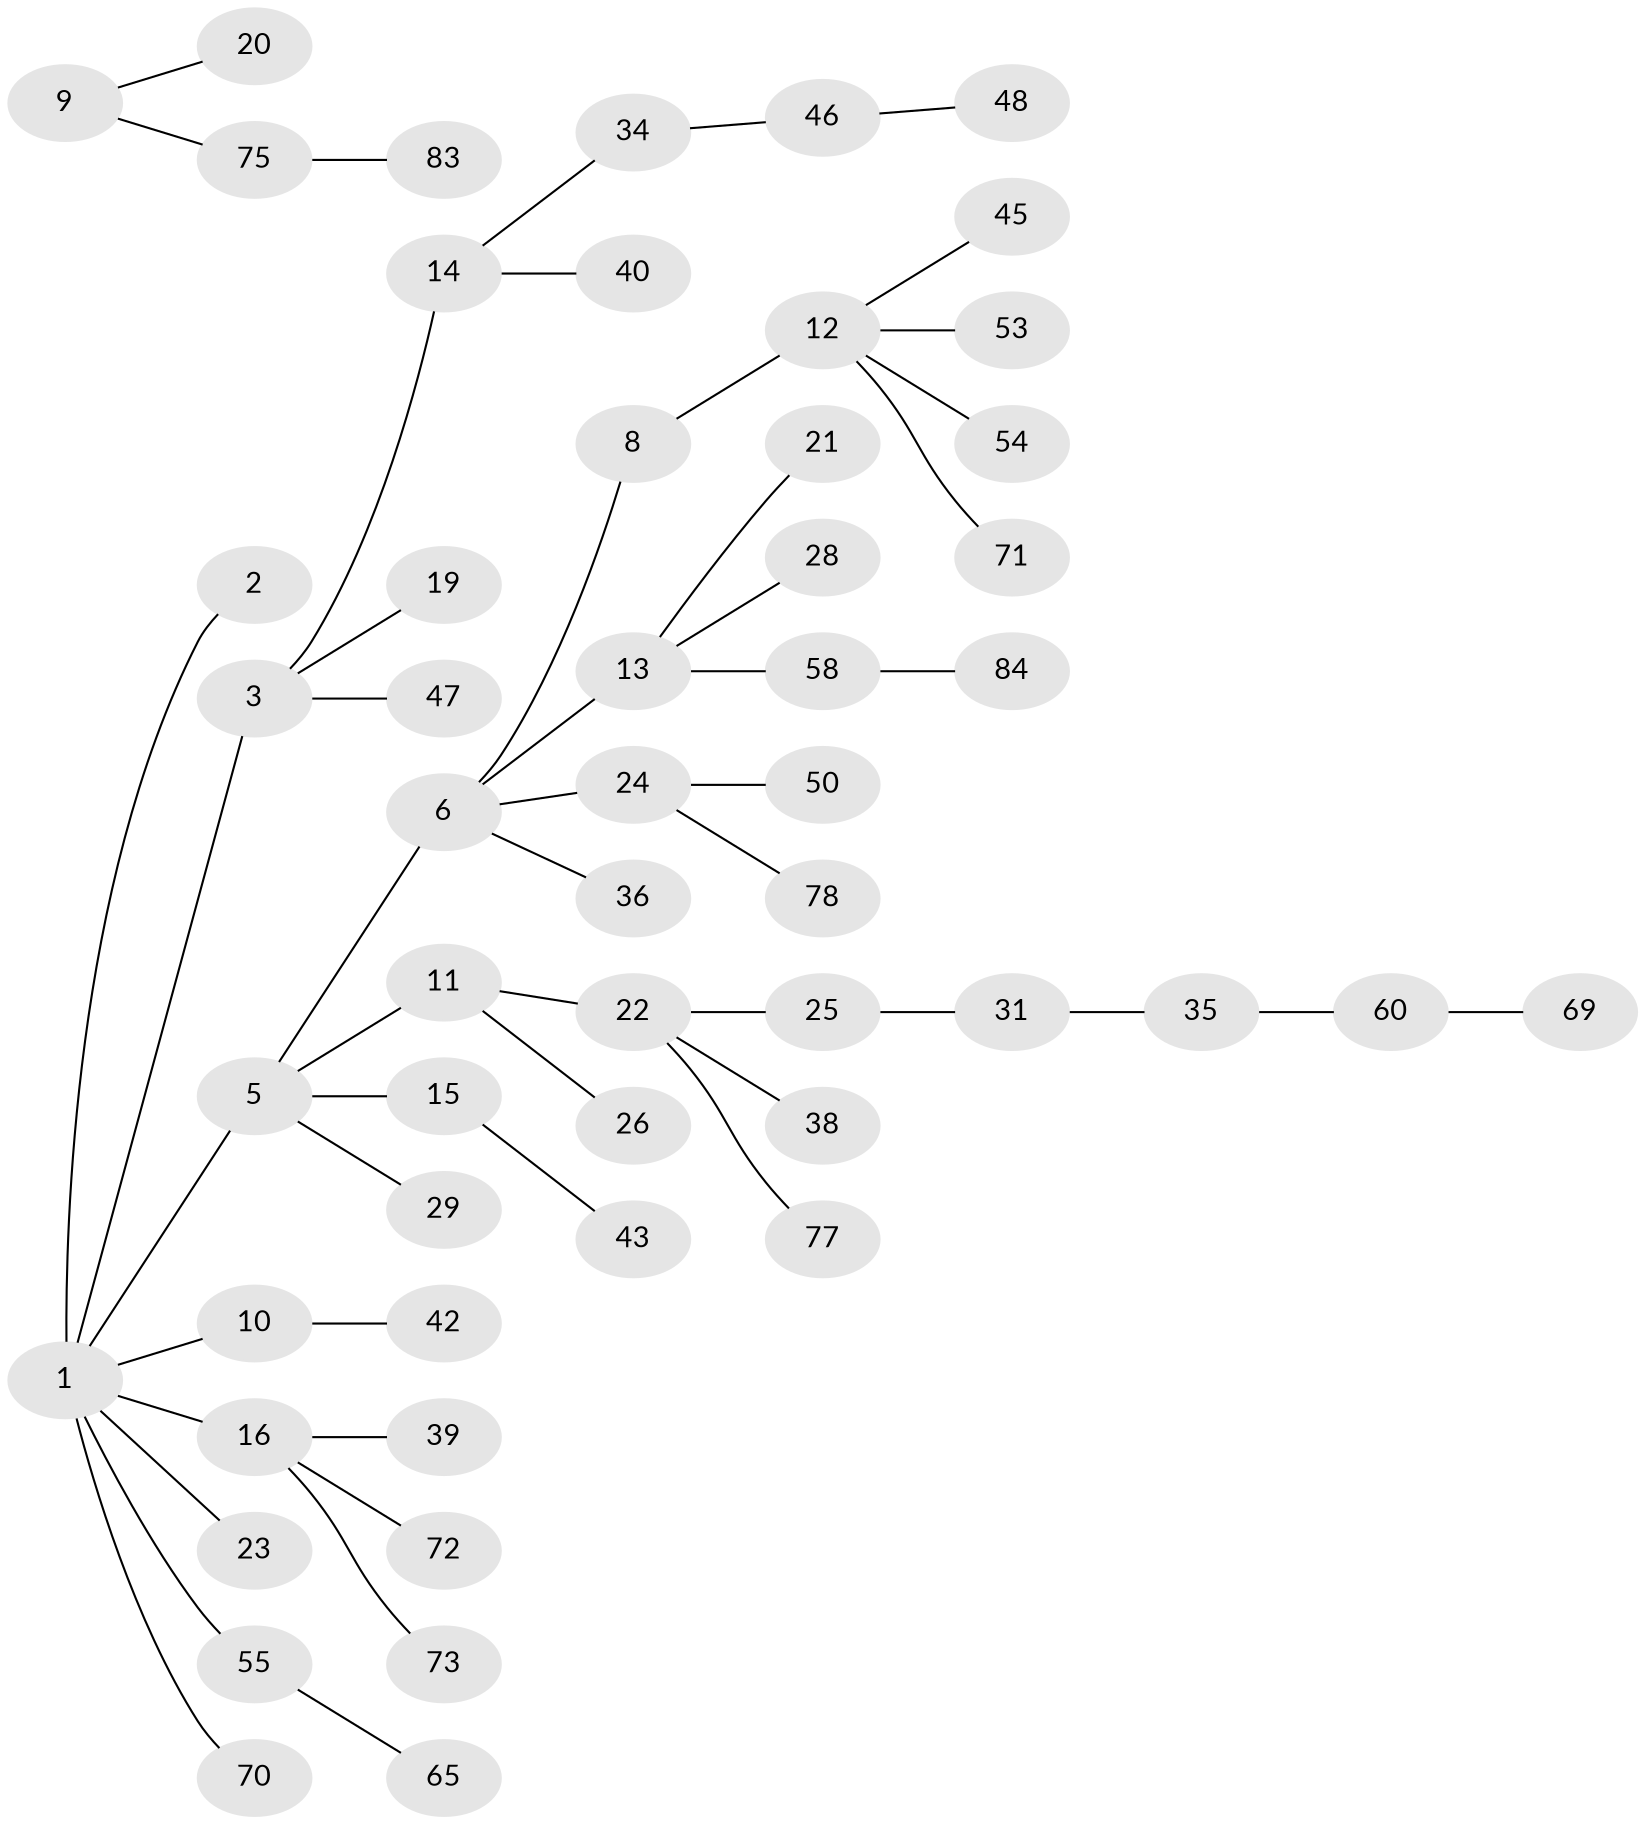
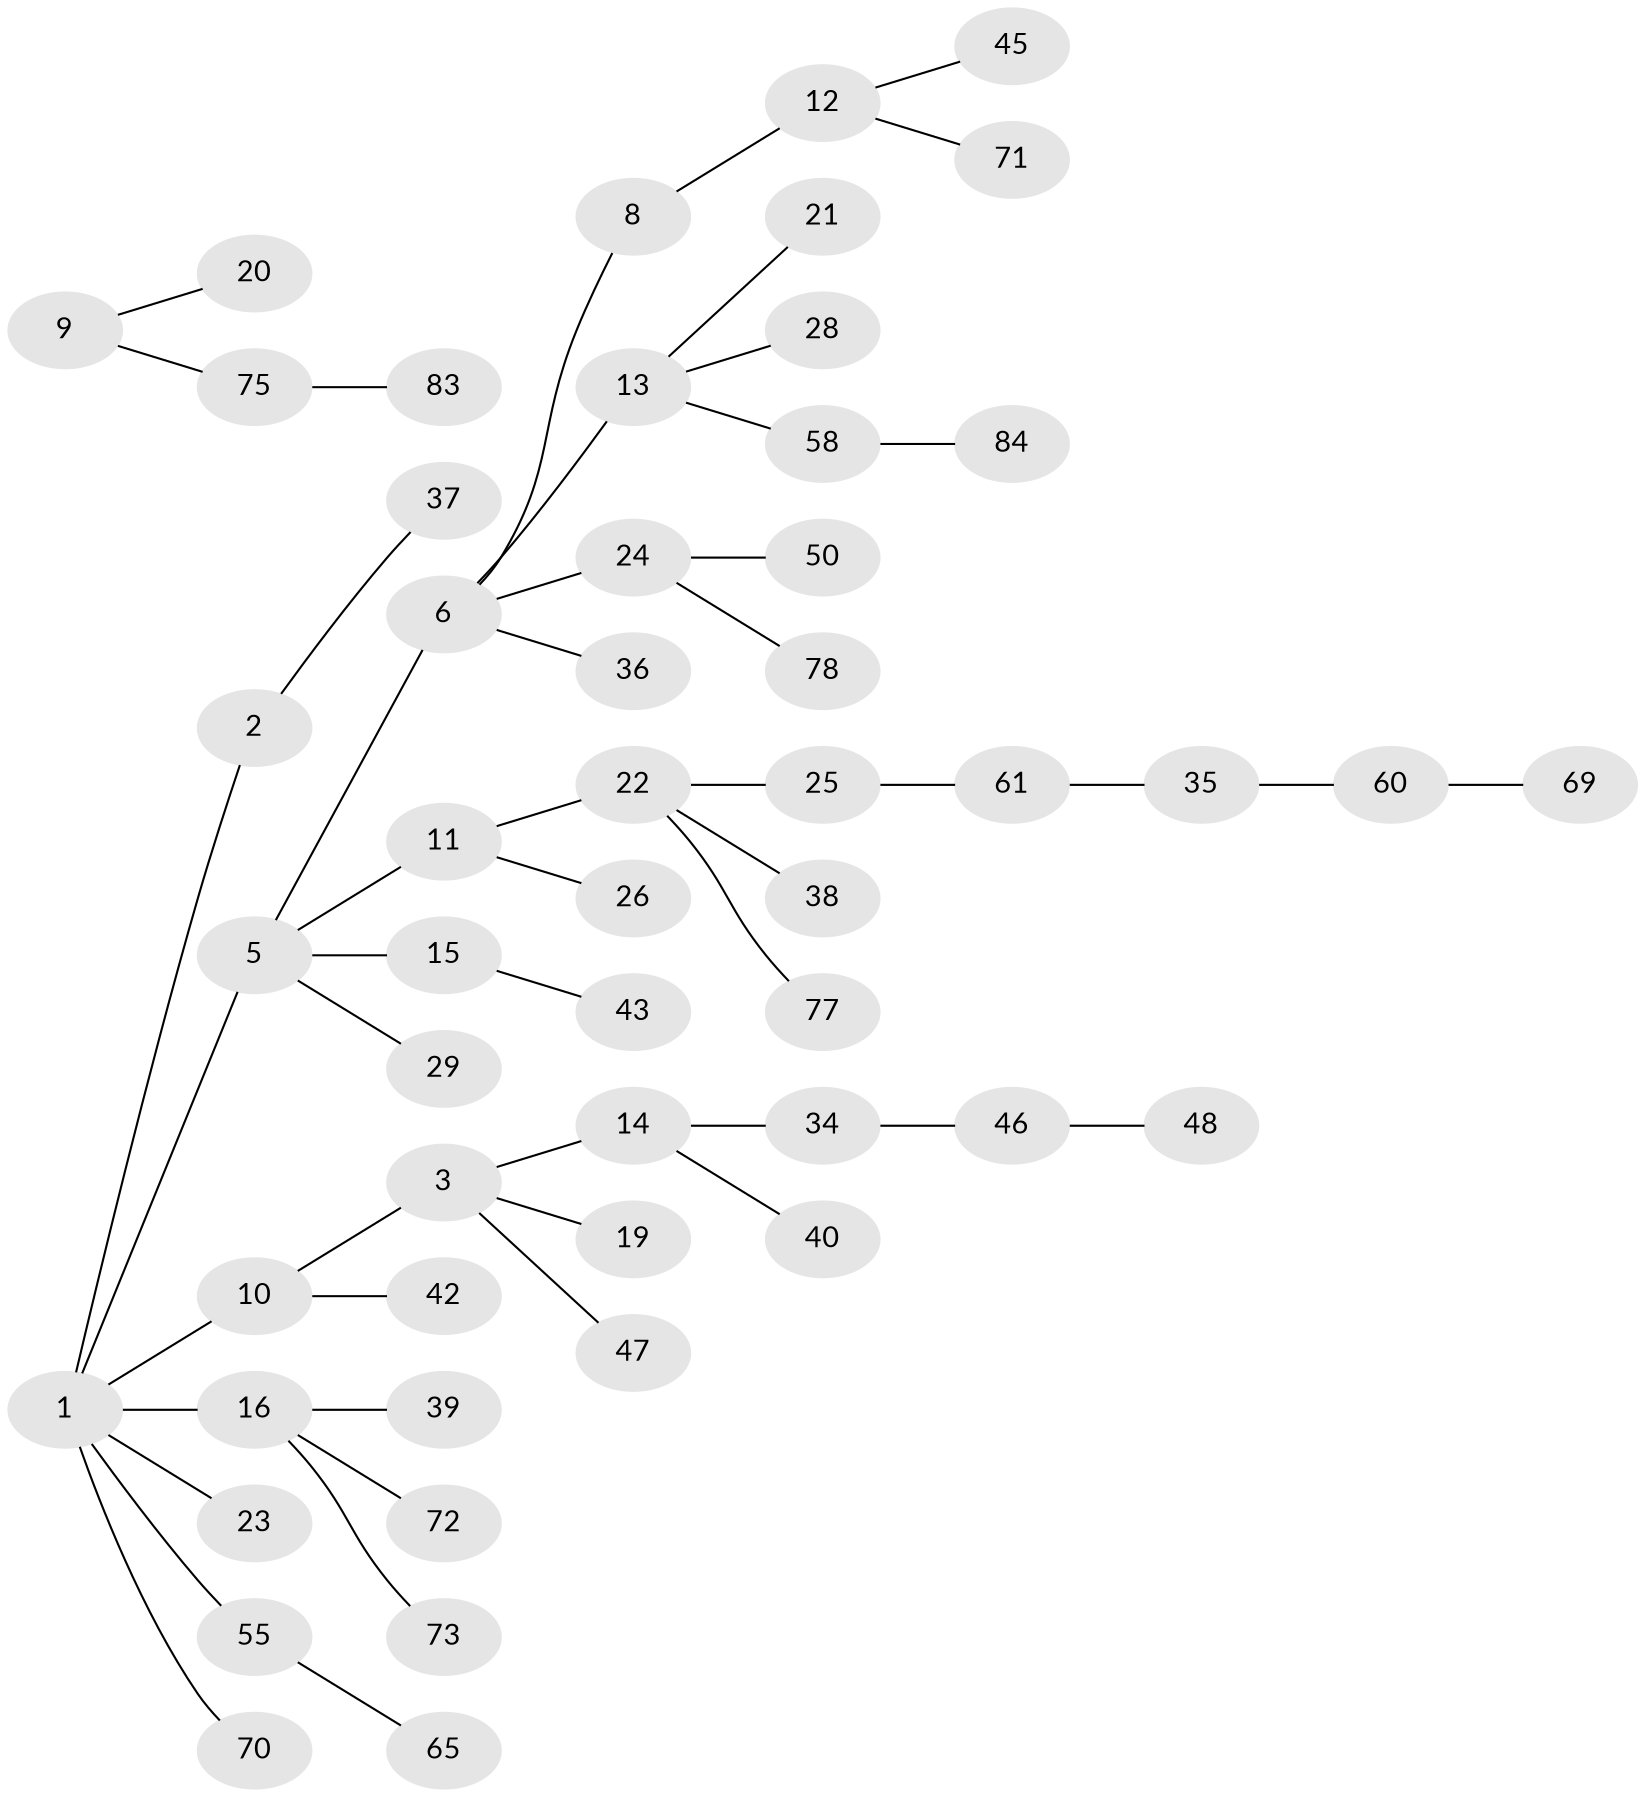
  graph {
    fontname=Lato
    rankdir=LR
    node [color=gray90 fontname=Lato style=filled]
    edge [fontname=Lato]
    1 [super="+4"]
    2
    3 [super="+18"]
    5 [super="+7"]
    10 [super="+41"]
    16 [super="+32"]
    23 [super="+81"]
    55 [super="+82"]
    70
+   37 [super="+74"]
    14
    19 [super="+76"]
    47
    6 [super="+17"]
    11
    15 [super="+63"]
    29
    n18 [label=42 super="+79"]
    39
    72
    73
    65 [super="+66"]
    9 [super="+51"]
    20
    75
    34 [super="+59"]
    40 [super="+56"]
    8
    13 [super="+30"]
    24 [super="+61"]
    36
    22 [super="+33"]
    26 [super="+27"]
    43
    12 [super="+44"]
    21 [super="+80"]
    28 [super="+42"]
    58 [super="+68"]
    50
    78
    45
-   53
-   54
    71
    83
    25
    38
    77
    84
    46 [super="+49"]
-   31 [super="+64"]
+   31 [super="+64" label=61]
    35 [super="+57"]
    60 [super="+62"]
    48 [super="+67"]
    69
    1 -- 2
-   1 -- 3
+   10 -- 3
    1 -- 5
    1 -- 10
    1 -- 16
    1 -- 23
    1 -- 55
    1 -- 70
+   2 -- 37
    3 -- 14
    3 -- 19
    3 -- 47
    5 -- 6
    5 -- 11
    5 -- 15
    5 -- 29
    10 -- n18
    16 -- 39
    16 -- 72
    16 -- 73
    55 -- 65
    14 -- 34
    14 -- 40
    6 -- 8
    6 -- 13
    6 -- 24
    6 -- 36
    11 -- 22
    11 -- 26
    15 -- 43
    9 -- 20
    9 -- 75
    75 -- 83
    34 -- 46
    8 -- 12
    13 -- 21
    13 -- 28
    13 -- 58
    24 -- 50
    24 -- 78
    22 -- 25
    22 -- 38
    22 -- 77
    12 -- 45
-   12 -- 53
-   12 -- 54
    12 -- 71
    58 -- 84
    25 -- 31
    46 -- 48
    31 -- 35
    35 -- 60
    60 -- 69
  }
